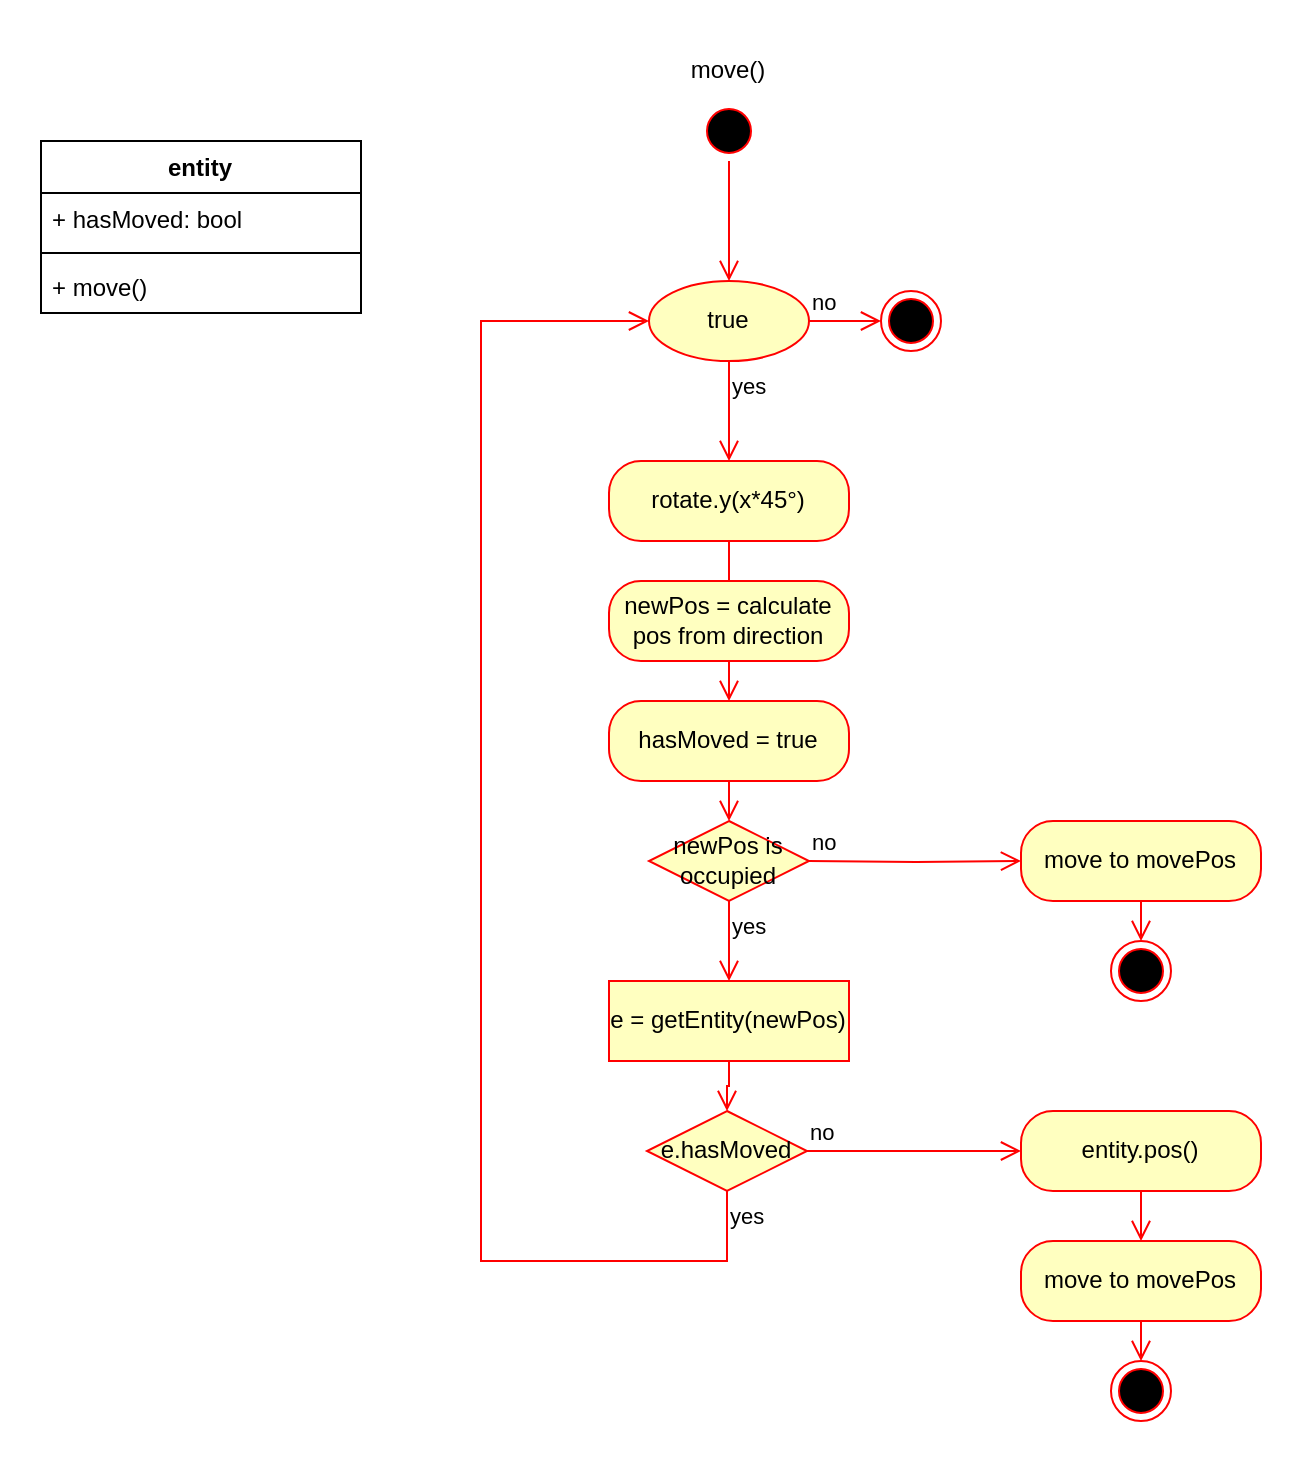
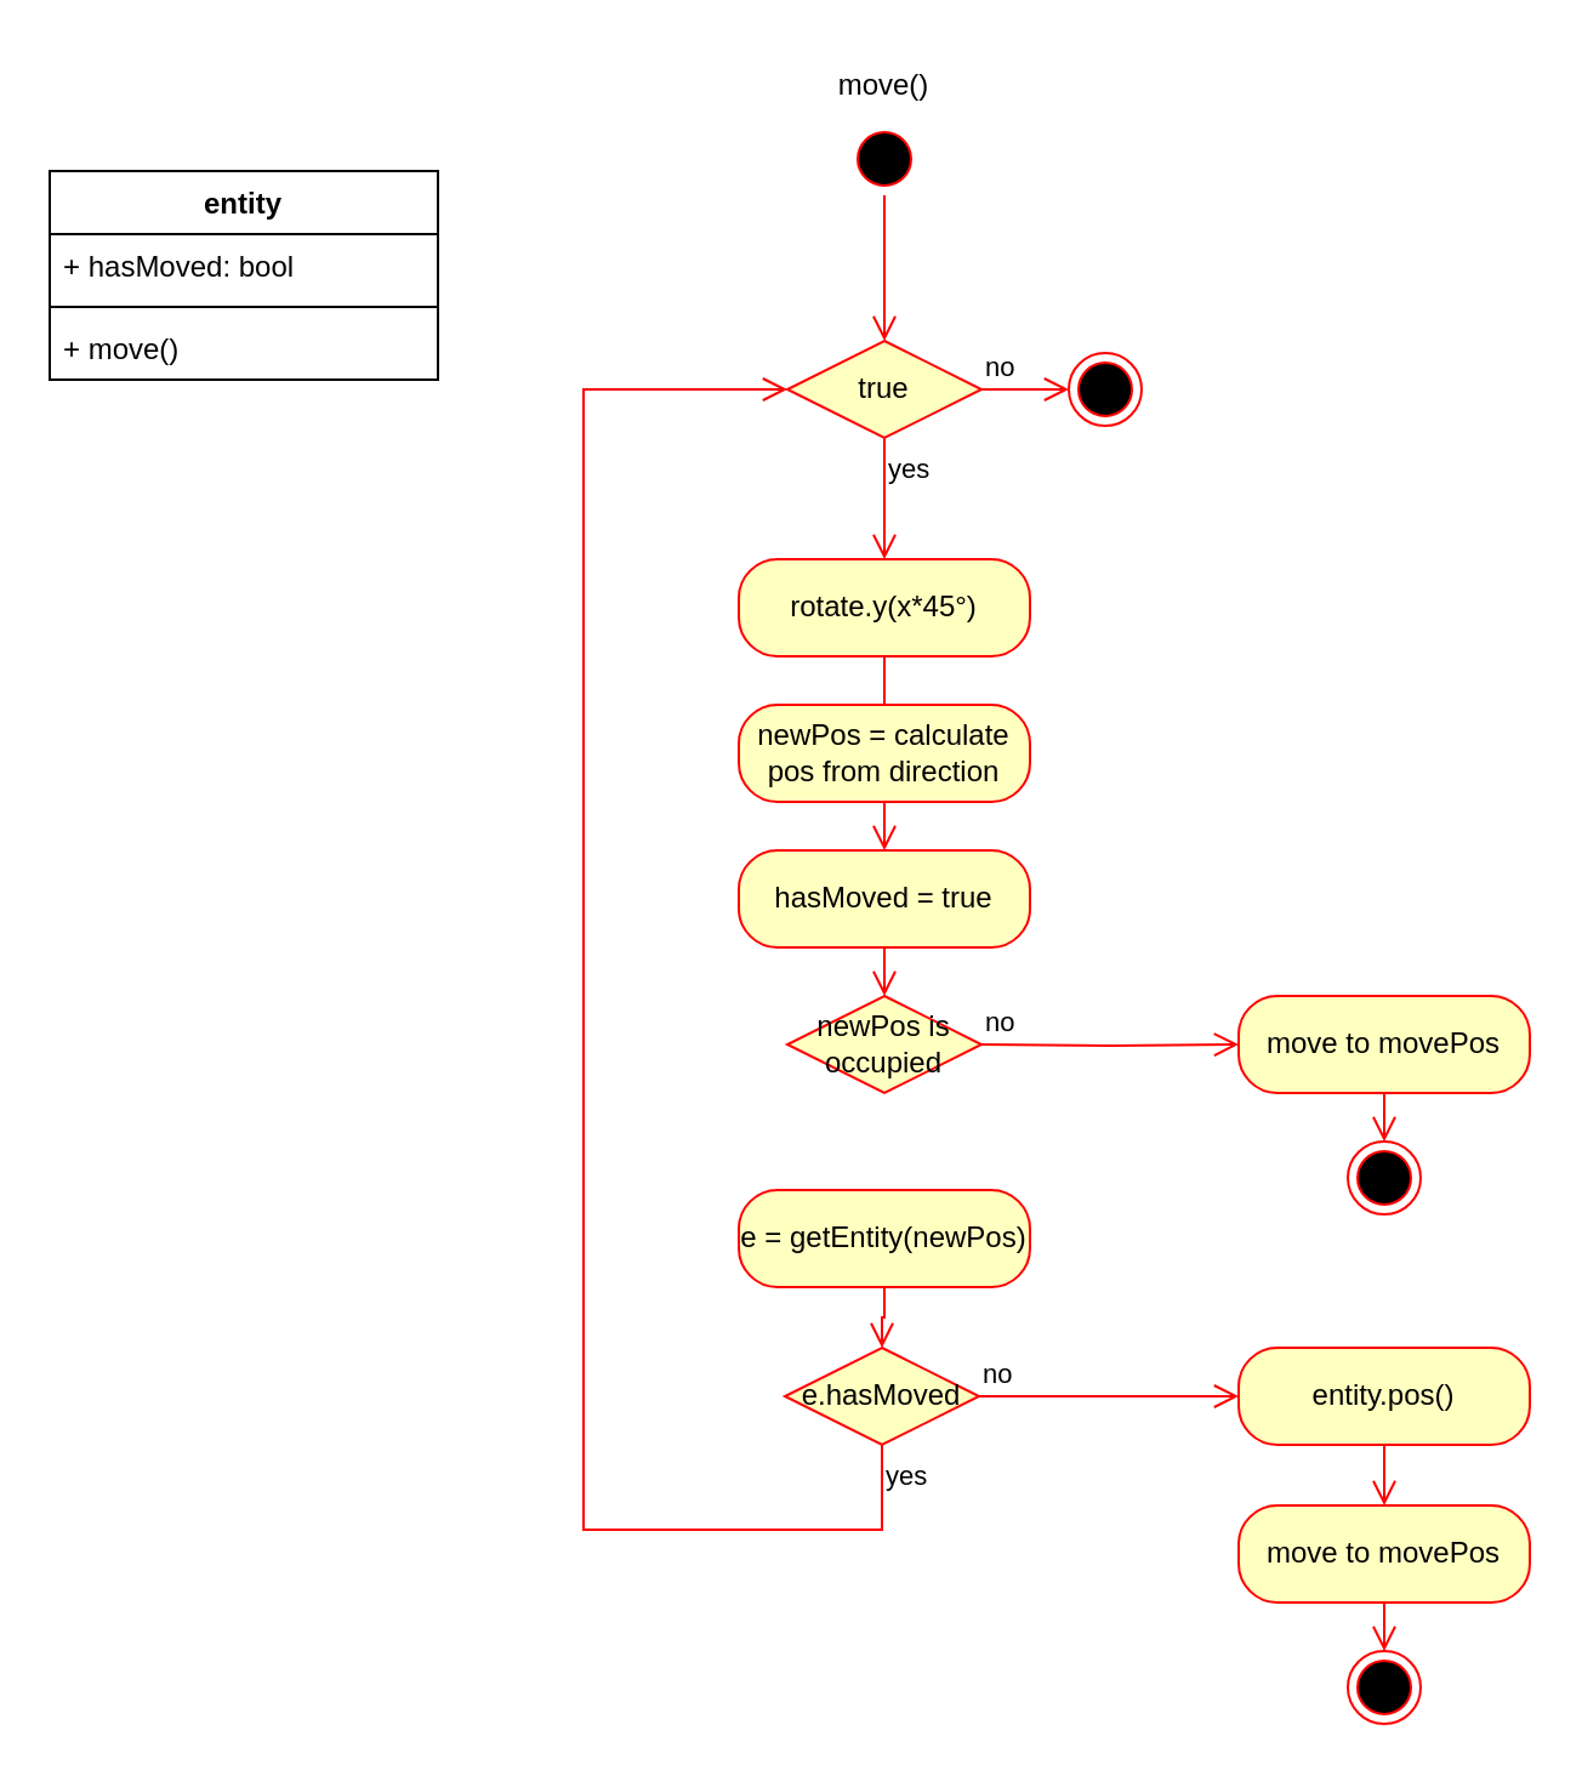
  <mxCell id="0" />
  <mxCell id="1" parent="0" />
  <mxCell id="2" value="" style="ellipse;html=1;shape=startState;fillColor=#000000;strokeColor=#ff0000;" vertex="1" parent="1"><mxGeometry x="349" y="50" width="30" height="30" as="geometry" /></mxCell>
  <mxCell id="3" value="" style="edgeStyle=orthogonalEdgeStyle;html=1;verticalAlign=bottom;endArrow=open;endSize=8;strokeColor=#ff0000;rounded=0;" edge="1" source="2" parent="1" target="6"><mxGeometry relative="1" as="geometry"><mxPoint x="364" y="140" as="targetPoint" /></mxGeometry></mxCell>
  <mxCell id="4" value="" style="ellipse;html=1;shape=endState;fillColor=#000000;strokeColor=#ff0000;" vertex="1" parent="1"><mxGeometry x="555" y="470" width="30" height="30" as="geometry" /></mxCell>
  <mxCell id="5" value="move()" style="text;html=1;align=center;verticalAlign=middle;whiteSpace=wrap;rounded=0;" vertex="1" parent="1"><mxGeometry x="334" y="20" width="60" height="30" as="geometry" /></mxCell>
- <mxCell id="6" value="true" style="ellipse;whiteSpace=wrap;html=1;fontColor=#000000;fillColor=#ffffc0;strokeColor=#ff0000;" vertex="1" parent="1"><mxGeometry x="324" y="140" width="80" height="40" as="geometry" /></mxCell>
+ <mxCell id="6" value="true" style="rhombus;whiteSpace=wrap;html=1;fontColor=#000000;fillColor=#ffffc0;strokeColor=#ff0000;" vertex="1" parent="1"><mxGeometry x="324" y="140" width="80" height="40" as="geometry" /></mxCell>
  <mxCell id="7" value="no" style="edgeStyle=orthogonalEdgeStyle;html=1;align=left;verticalAlign=bottom;endArrow=open;endSize=8;strokeColor=#ff0000;rounded=0;" edge="1" source="6" parent="1" target="27"><mxGeometry x="-1" relative="1" as="geometry"><mxPoint x="450" y="160" as="targetPoint" /></mxGeometry></mxCell>
  <mxCell id="8" value="yes" style="edgeStyle=orthogonalEdgeStyle;html=1;align=left;verticalAlign=top;endArrow=open;endSize=8;strokeColor=#ff0000;rounded=0;entryX=0.5;entryY=0;entryDx=0;entryDy=0;" edge="1" source="6" parent="1" target="9"><mxGeometry x="-1" relative="1" as="geometry"><mxPoint x="364" y="250" as="targetPoint" /></mxGeometry></mxCell>
  <mxCell id="9" value="rotate.y(x*45°)" style="rounded=1;whiteSpace=wrap;html=1;arcSize=40;fontColor=#000000;fillColor=#ffffc0;strokeColor=#ff0000;" vertex="1" parent="1"><mxGeometry x="304" y="230" width="120" height="40" as="geometry" /></mxCell>
  <mxCell id="10" value="" style="edgeStyle=orthogonalEdgeStyle;html=1;verticalAlign=bottom;endArrow=none;endSize=8;strokeColor=#ff0000;rounded=0;entryX=0.5;entryY=0;entryDx=0;entryDy=0;" edge="1" source="9" parent="1" target="11"><mxGeometry relative="1" as="geometry"><mxPoint x="364" y="330" as="targetPoint" /></mxGeometry></mxCell>
  <mxCell id="11" value="newPos = calculate pos from direction" style="rounded=1;whiteSpace=wrap;html=1;arcSize=40;fontColor=#000000;fillColor=#ffffc0;strokeColor=#ff0000;" vertex="1" parent="1"><mxGeometry x="304" y="290" width="120" height="40" as="geometry" /></mxCell>
  <mxCell id="12" value="" style="edgeStyle=orthogonalEdgeStyle;html=1;verticalAlign=bottom;endArrow=open;endSize=8;strokeColor=#ff0000;rounded=0;" edge="1" source="11" parent="1" target="19"><mxGeometry relative="1" as="geometry"><mxPoint x="364" y="400" as="targetPoint" /></mxGeometry></mxCell>
  <mxCell id="13" value="newPos is occupied" style="rhombus;whiteSpace=wrap;html=1;fontColor=#000000;fillColor=#ffffc0;strokeColor=#ff0000;" vertex="1" parent="1"><mxGeometry x="324" y="410" width="80" height="40" as="geometry" /></mxCell>
  <mxCell id="14" value="no" style="edgeStyle=orthogonalEdgeStyle;html=1;align=left;verticalAlign=bottom;endArrow=open;endSize=8;strokeColor=#ff0000;rounded=0;exitX=1;exitY=0.5;exitDx=0;exitDy=0;" edge="1" parent="1" target="25"><mxGeometry x="-1" relative="1" as="geometry"><mxPoint x="480" y="430" as="targetPoint" /><mxPoint x="404" y="430" as="sourcePoint" /><Array as="points" /></mxGeometry></mxCell>
- <mxCell id="15" value="yes" style="edgeStyle=orthogonalEdgeStyle;html=1;align=left;verticalAlign=top;endArrow=open;endSize=8;strokeColor=#ff0000;rounded=0;" edge="1" source="13" parent="1" target="16"><mxGeometry x="-1" relative="1" as="geometry"><mxPoint x="364" y="480" as="targetPoint" /></mxGeometry></mxCell>
- <mxCell id="16" value="e = getEntity(newPos)" style="whiteSpace=wrap;html=1;arcSize=40;fontColor=#000000;fillColor=#ffffc0;strokeColor=#ff0000;rounded=0;" vertex="1" parent="1"><mxGeometry x="304" y="490" width="120" height="40" as="geometry" /></mxCell>
+ <mxCell id="16" value="e = getEntity(newPos)" style="rounded=1;whiteSpace=wrap;html=1;arcSize=40;fontColor=#000000;fillColor=#ffffc0;strokeColor=#ff0000;" vertex="1" parent="1"><mxGeometry x="304" y="490" width="120" height="40" as="geometry" /></mxCell>
  <mxCell id="17" value="" style="edgeStyle=orthogonalEdgeStyle;html=1;verticalAlign=bottom;endArrow=open;endSize=8;strokeColor=#ff0000;rounded=0;" edge="1" source="16" parent="1" target="28"><mxGeometry relative="1" as="geometry"><mxPoint x="364" y="570" as="targetPoint" /></mxGeometry></mxCell>
  <mxCell id="18" value="entity.pos()" style="rounded=1;whiteSpace=wrap;html=1;arcSize=40;fontColor=#000000;fillColor=#ffffc0;strokeColor=#ff0000;" vertex="1" parent="1"><mxGeometry x="510" y="555" width="120" height="40" as="geometry" /></mxCell>
  <mxCell id="19" value="hasMoved = true" style="rounded=1;whiteSpace=wrap;html=1;arcSize=40;fontColor=#000000;fillColor=#ffffc0;strokeColor=#ff0000;" vertex="1" parent="1"><mxGeometry x="304" y="350" width="120" height="40" as="geometry" /></mxCell>
  <mxCell id="20" value="" style="edgeStyle=orthogonalEdgeStyle;html=1;verticalAlign=bottom;endArrow=open;endSize=8;strokeColor=#ff0000;rounded=0;" edge="1" source="19" parent="1" target="13"><mxGeometry relative="1" as="geometry"><mxPoint x="80" y="480" as="targetPoint" /></mxGeometry></mxCell>
  <mxCell id="21" value="entity" style="swimlane;fontStyle=1;align=center;verticalAlign=top;childLayout=stackLayout;horizontal=1;startSize=26;horizontalStack=0;resizeParent=1;resizeParentMax=0;resizeLast=0;collapsible=1;marginBottom=0;whiteSpace=wrap;html=1;" vertex="1" parent="1"><mxGeometry x="20" y="70" width="160" height="86" as="geometry" /></mxCell>
  <mxCell id="22" value="+ hasMoved: bool" style="text;strokeColor=none;fillColor=none;align=left;verticalAlign=top;spacingLeft=4;spacingRight=4;overflow=hidden;rotatable=0;points=[[0,0.5],[1,0.5]];portConstraint=eastwest;whiteSpace=wrap;html=1;" vertex="1" parent="21"><mxGeometry y="26" width="160" height="26" as="geometry" /></mxCell>
  <mxCell id="23" value="" style="line;strokeWidth=1;fillColor=none;align=left;verticalAlign=middle;spacingTop=-1;spacingLeft=3;spacingRight=3;rotatable=0;labelPosition=right;points=[];portConstraint=eastwest;strokeColor=inherit;" vertex="1" parent="21"><mxGeometry y="52" width="160" height="8" as="geometry" /></mxCell>
  <mxCell id="24" value="+ move()" style="text;strokeColor=none;fillColor=none;align=left;verticalAlign=top;spacingLeft=4;spacingRight=4;overflow=hidden;rotatable=0;points=[[0,0.5],[1,0.5]];portConstraint=eastwest;whiteSpace=wrap;html=1;" vertex="1" parent="21"><mxGeometry y="60" width="160" height="26" as="geometry" /></mxCell>
  <mxCell id="25" value="move to movePos" style="rounded=1;whiteSpace=wrap;html=1;arcSize=40;fontColor=#000000;fillColor=#ffffc0;strokeColor=#ff0000;" vertex="1" parent="1"><mxGeometry x="510" y="410" width="120" height="40" as="geometry" /></mxCell>
  <mxCell id="26" value="" style="edgeStyle=orthogonalEdgeStyle;html=1;verticalAlign=bottom;endArrow=open;endSize=8;strokeColor=#ff0000;rounded=0;" edge="1" source="25" parent="1" target="4"><mxGeometry relative="1" as="geometry"><mxPoint x="570" y="490" as="targetPoint" /></mxGeometry></mxCell>
  <mxCell id="27" value="" style="ellipse;html=1;shape=endState;fillColor=#000000;strokeColor=#ff0000;" vertex="1" parent="1"><mxGeometry x="440" y="145" width="30" height="30" as="geometry" /></mxCell>
  <mxCell id="28" value="e.hasMoved" style="rhombus;whiteSpace=wrap;html=1;fontColor=#000000;fillColor=#ffffc0;strokeColor=#ff0000;" vertex="1" parent="1"><mxGeometry x="323" y="555" width="80" height="40" as="geometry" /></mxCell>
  <mxCell id="29" value="no" style="edgeStyle=orthogonalEdgeStyle;html=1;align=left;verticalAlign=bottom;endArrow=open;endSize=8;strokeColor=#ff0000;rounded=0;" edge="1" source="28" parent="1" target="18"><mxGeometry x="-1" relative="1" as="geometry"><mxPoint x="470" y="590" as="targetPoint" /></mxGeometry></mxCell>
  <mxCell id="30" value="yes" style="edgeStyle=orthogonalEdgeStyle;html=1;align=left;verticalAlign=top;endArrow=open;endSize=8;strokeColor=#ff0000;rounded=0;entryX=0;entryY=0.5;entryDx=0;entryDy=0;" edge="1" source="28" parent="1" target="6"><mxGeometry x="-1" relative="1" as="geometry"><mxPoint x="364" y="710" as="targetPoint" /><Array as="points"><mxPoint x="240" y="630" /><mxPoint x="240" y="160" /></Array></mxGeometry></mxCell>
  <mxCell id="31" value="move to movePos" style="rounded=1;whiteSpace=wrap;html=1;arcSize=40;fontColor=#000000;fillColor=#ffffc0;strokeColor=#ff0000;" vertex="1" parent="1"><mxGeometry x="510" y="620" width="120" height="40" as="geometry" /></mxCell>
  <mxCell id="32" value="" style="edgeStyle=orthogonalEdgeStyle;html=1;align=left;verticalAlign=bottom;endArrow=open;endSize=8;strokeColor=#ff0000;rounded=0;" edge="1" parent="1" source="18" target="31"><mxGeometry x="-1" relative="1" as="geometry"><mxPoint x="776" y="590" as="targetPoint" /><mxPoint x="655" y="590" as="sourcePoint" /></mxGeometry></mxCell>
  <mxCell id="33" value="" style="ellipse;html=1;shape=endState;fillColor=#000000;strokeColor=#ff0000;" vertex="1" parent="1"><mxGeometry x="555" y="680" width="30" height="30" as="geometry" /></mxCell>
  <mxCell id="34" value="" style="edgeStyle=orthogonalEdgeStyle;html=1;verticalAlign=bottom;endArrow=open;endSize=8;strokeColor=#ff0000;rounded=0;" edge="1" parent="1" source="31" target="33"><mxGeometry relative="1" as="geometry"><mxPoint x="685" y="580" as="targetPoint" /><mxPoint x="685" y="560" as="sourcePoint" /></mxGeometry></mxCell>
